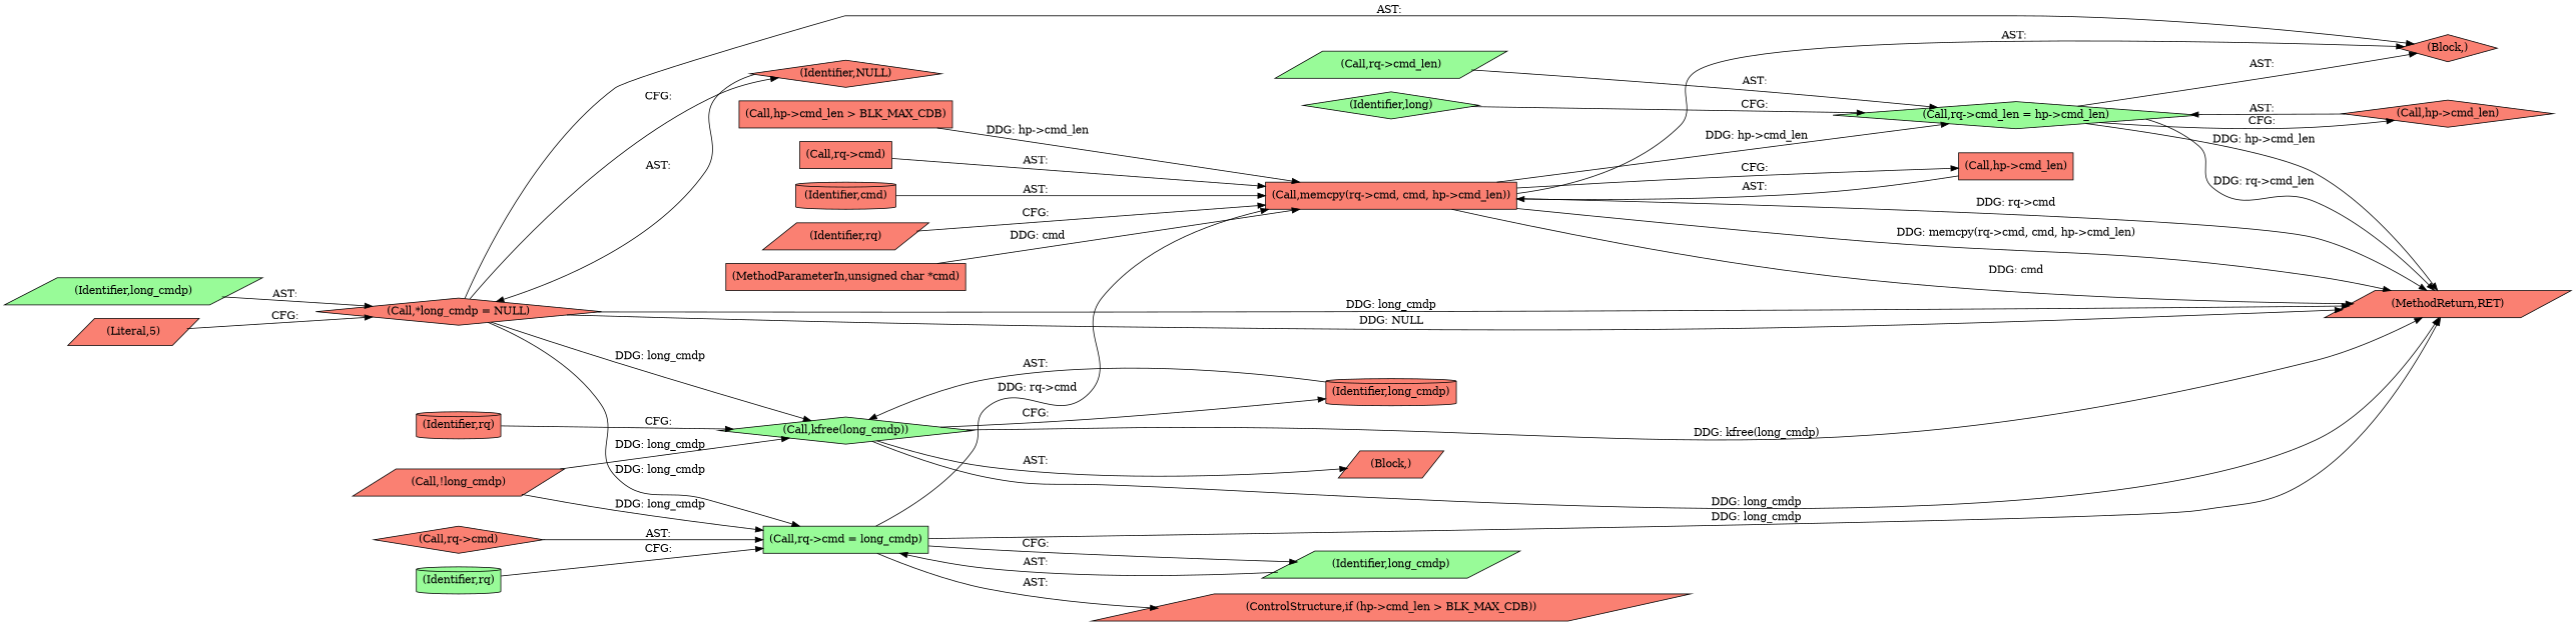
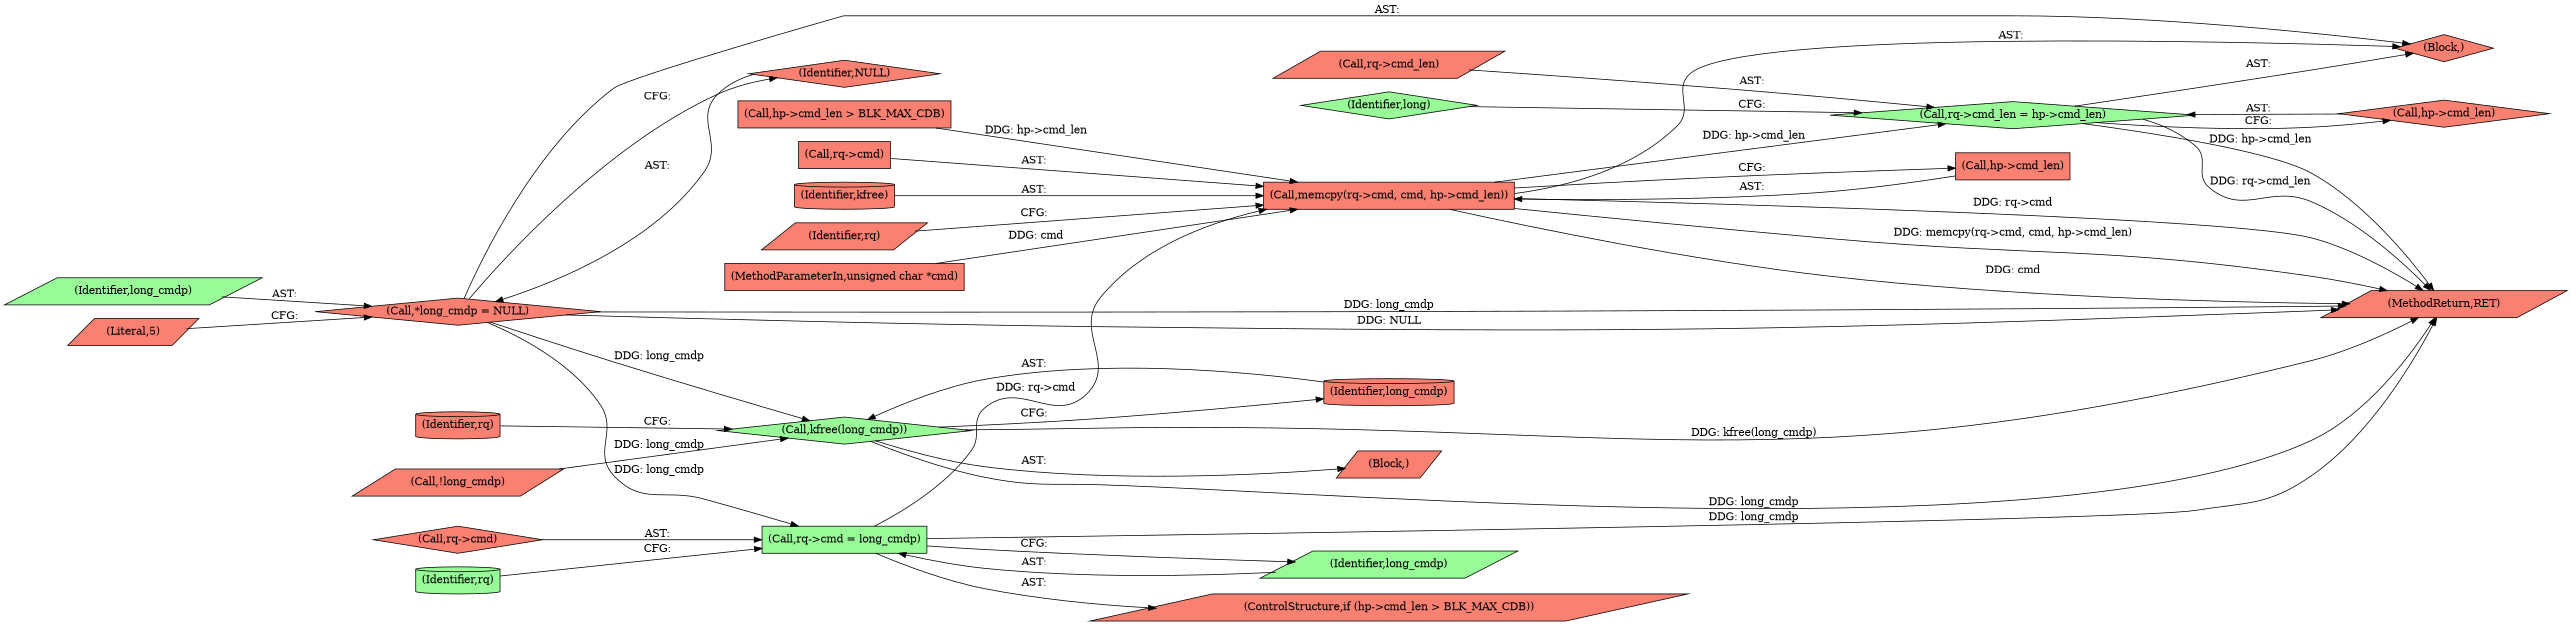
  digraph {
    rankdir=LR
    node [fillcolor=salmon shape=parallelogram style=filled]
    n1 [label="(Call,*long_cmdp = NULL)" shape=diamond]
    n2 [fillcolor=palegreen label="(Call,kfree(long_cmdp))" shape=diamond]
    n3 [fillcolor=palegreen label="(Call,rq->cmd = long_cmdp)" shape=box]
    n4 [label="(Identifier,NULL)" shape=diamond]
    n5 [label="(MethodReturn,RET)"]
    n6 [label="(Block,)" shape=diamond]
    n7 [label="(Block,)"]
    n8 [label="(Identifier,long_cmdp)" shape=cylinder]
    n9 [label="(Call,memcpy(rq->cmd, cmd, hp->cmd_len))" shape=box]
    n10 [fillcolor=palegreen label="(Identifier,long_cmdp)"]
    n11 [label="(ControlStructure,if (hp->cmd_len > BLK_MAX_CDB))"]
    n12 [fillcolor=palegreen label="(Call,rq->cmd_len = hp->cmd_len)" shape=diamond]
    n13 [label="(Call,hp->cmd_len)" shape=box]
    n14 [label="(Call,hp->cmd_len)" shape=diamond]
-   n15 [label="(Identifier,cmd)" shape=cylinder]
+   n15 [label="(Identifier,kfree)" shape=cylinder]
    n16 [fillcolor=palegreen label="(Identifier,long_cmdp)"]
    n17 [label="(Identifier,rq)"]
    n18 [label="(Call,!long_cmdp)"]
    n19 [label="(Identifier,rq)" shape=cylinder]
    n20 [label="(MethodParameterIn,unsigned char *cmd)" shape=box]
    n21 [fillcolor=palegreen label="(Identifier,rq)" shape=cylinder]
    n22 [label="(Call,hp->cmd_len > BLK_MAX_CDB)" shape=box]
-   n23 [fillcolor=palegreen label="(Call,rq->cmd_len)"]
+   n23 [label="(Call,rq->cmd_len)"]
    n24 [label="(Call,rq->cmd)" shape=diamond]
    n25 [fillcolor=palegreen label="(Identifier,long)" shape=diamond]
    n26 [label="(Literal,5)"]
    n27 [label="(Call,rq->cmd)" shape=box]
    n1 -> n2 [label="DDG: long_cmdp"]
    n1 -> n3 [label="DDG: long_cmdp"]
    n1 -> n4 [label="CFG: "]
    n1 -> n5 [label="DDG: long_cmdp"]
    n1 -> n5 [label="DDG: NULL"]
    n1 -> n6 [label="AST: "]
    n2 -> n5 [label="DDG: long_cmdp"]
    n2 -> n5 [label="DDG: kfree(long_cmdp)"]
    n2 -> n7 [label="AST: "]
    n2 -> n8 [label="CFG: "]
    n3 -> n5 [label="DDG: long_cmdp"]
    n3 -> n9 [label="DDG: rq->cmd"]
    n3 -> n10 [label="CFG: "]
    n3 -> n11 [label="AST: "]
    n4 -> n1 [label="AST: "]
    n8 -> n2 [label="AST: "]
    n9 -> n5 [label="DDG: rq->cmd"]
    n9 -> n5 [label="DDG: memcpy(rq->cmd, cmd, hp->cmd_len)"]
    n9 -> n5 [label="DDG: cmd"]
    n9 -> n6 [label="AST: "]
    n9 -> n12 [label="DDG: hp->cmd_len"]
    n9 -> n13 [label="CFG: "]
    n10 -> n3 [label="AST: "]
    n12 -> n5 [label="DDG: hp->cmd_len"]
    n12 -> n5 [label="DDG: rq->cmd_len"]
    n12 -> n6 [label="AST: "]
    n12 -> n14 [label="CFG: "]
    n13 -> n9 [label="AST: "]
    n14 -> n12 [label="AST: "]
    n15 -> n9 [label="AST: "]
    n16 -> n1 [label="AST: "]
    n17 -> n9 [label="CFG: "]
    n18 -> n2 [label="DDG: long_cmdp"]
-   n18 -> n3 [label="DDG: long_cmdp"]
    n19 -> n2 [label="CFG: "]
    n20 -> n9 [label="DDG: cmd"]
    n21 -> n3 [label="CFG: "]
    n22 -> n9 [label="DDG: hp->cmd_len"]
    n23 -> n12 [label="AST: "]
    n24 -> n3 [label="AST: "]
    n25 -> n12 [label="CFG: "]
    n26 -> n1 [label="CFG: "]
    n27 -> n9 [label="AST: "]
  }
